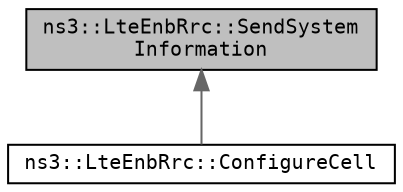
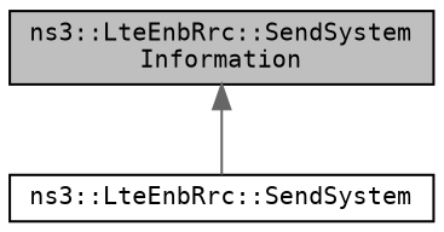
  digraph {
    rankdir=TB
    fontname="DejaVu Sans Mono"
    node [color=black fontname="DejaVu Sans Mono" fontsize=10 shape=record style=filled]
    n1 [fillcolor=grey75 fontcolor=black height=0.2 label="ns3::LteEnbRrc::SendSystem\lInformation" width=0.4]
-   n2 [fillcolor=white height=0.2 label="ns3::LteEnbRrc::ConfigureCell" width=0.4]
+   n2 [fillcolor=white height=0.2 label="ns3::LteEnbRrc::SendSystem" width=0.4]
    n1 -> n2 [color=gray40 dir=back fontname="DejaVu Sans Mono" fontsize=10 labelfontname=Helvetica labelfontsize=10 style=solid]
  }
